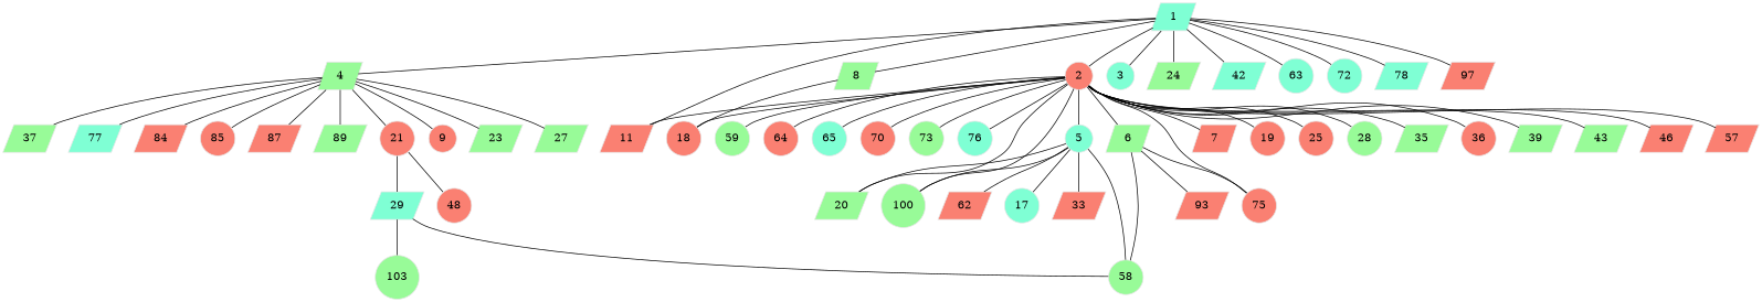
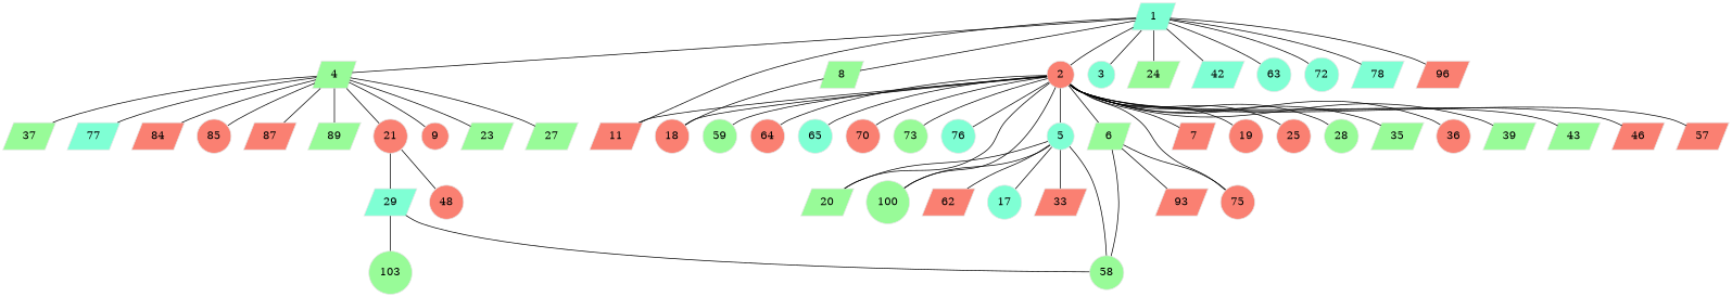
  graph {
    node [color=gray90 fillcolor=salmon shape=parallelogram style=filled]
    1 [fillcolor=aquamarine super="+38+15"]
    2 [shape=circle super="+16+10+12+13+41+45+47+51"]
    3 [fillcolor=aquamarine shape=circle]
    4 [fillcolor=palegreen]
    8 [fillcolor=palegreen]
    11 [super="+79"]
    24 [fillcolor=palegreen]
    42 [fillcolor=aquamarine]
    63 [fillcolor=aquamarine shape=circle super="+66"]
    72 [fillcolor=aquamarine shape=circle]
    78 [fillcolor=aquamarine]
-   97
+   97 [label=96]
    5 [fillcolor=aquamarine shape=circle]
    6 [fillcolor=palegreen]
    7 [super="+101"]
    18 [shape=circle super="+94+34"]
    19 [shape=circle]
    20 [fillcolor=palegreen super="+54+32"]
    25 [shape=circle]
    28 [fillcolor=palegreen shape=circle super="+105+74+67"]
    35 [fillcolor=palegreen]
    36 [shape=circle super="+49"]
    39 [fillcolor=palegreen]
    43 [fillcolor=palegreen]
    46
    57
    59 [fillcolor=palegreen shape=circle]
    64 [shape=circle]
    65 [fillcolor=aquamarine shape=circle]
    70 [shape=circle]
    73 [fillcolor=palegreen shape=circle]
    75 [shape=circle]
    76 [fillcolor=aquamarine shape=circle super="+99"]
    100 [fillcolor=palegreen shape=circle]
    9 [shape=circle]
    21 [shape=circle super="+91+81+26+40"]
    23 [fillcolor=palegreen]
    27 [fillcolor=palegreen]
    37 [fillcolor=palegreen]
    77 [fillcolor=aquamarine]
    84
    85 [shape=circle]
    87
    89 [fillcolor=palegreen]
    17 [fillcolor=aquamarine shape=circle]
    33
    58 [fillcolor=palegreen shape=circle super="+80"]
    62 [super="+71"]
    93
    29 [fillcolor=aquamarine super="+60+92+44"]
    48 [shape=circle]
    103 [fillcolor=palegreen shape=circle]
    1 -- 2
    1 -- 3
    1 -- 4
    1 -- 8
    1 -- 11
    1 -- 24
    1 -- 42
    1 -- 63
    1 -- 72
    1 -- 78
    1 -- 97
    2 -- 11
    2 -- 5
    2 -- 6
    2 -- 7
    2 -- 18
    2 -- 19
    2 -- 20
    2 -- 25
    2 -- 28 [weight=2]
    2 -- 35
    2 -- 36
    2 -- 39
    2 -- 43
    2 -- 46
    2 -- 57
    2 -- 59
    2 -- 64
    2 -- 65
    2 -- 70
    2 -- 73
    2 -- 75
    2 -- 76
    2 -- 100
    4 -- 9
    4 -- 21
    4 -- 23
    4 -- 27
    4 -- 37
    4 -- 77
    4 -- 84
    4 -- 85
    4 -- 87
    4 -- 89
    8 -- 18
    5 -- 20
    5 -- 100
    5 -- 17
    5 -- 33
    5 -- 58
    5 -- 62
    6 -- 75
    6 -- 58
    6 -- 93
    21 -- 29
    21 -- 48
    29 -- 58
    29 -- 103
  }
